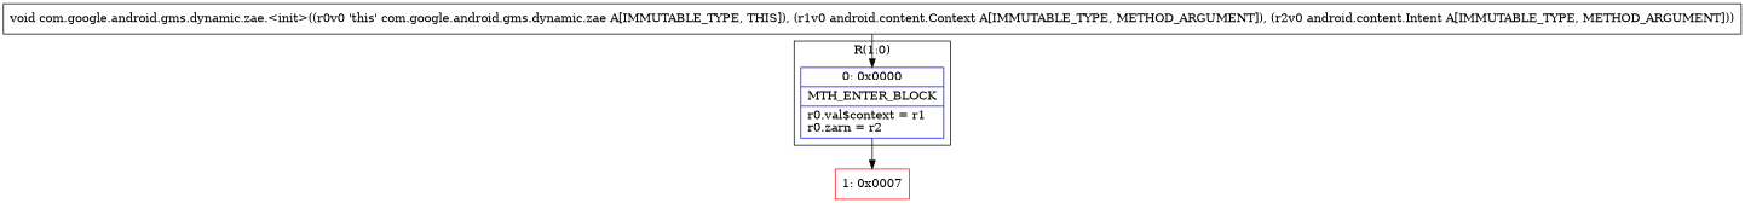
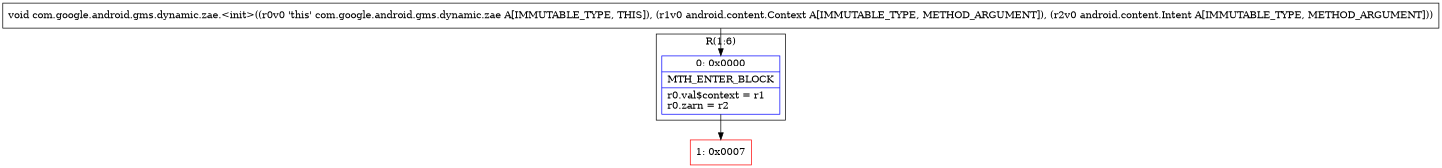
  digraph {
    node [shape=record]
    n1 [color=blue label="{0\:\ 0x0000|MTH_ENTER_BLOCK\l|r0.val$context = r1\lr0.zarn = r2\l}"]
    n2 [color=red label="{1\:\ 0x0007}"]
    n3 [label="{void com.google.android.gms.dynamic.zae.\<init\>((r0v0 'this' com.google.android.gms.dynamic.zae A[IMMUTABLE_TYPE, THIS]), (r1v0 android.content.Context A[IMMUTABLE_TYPE, METHOD_ARGUMENT]), (r2v0 android.content.Intent A[IMMUTABLE_TYPE, METHOD_ARGUMENT])) }"]
    subgraph cluster_1 {
-     label="R(1:0)"
+     label="R(1:6)"
      n1
    }
    n1 -> n2
    n3 -> n1
  }
